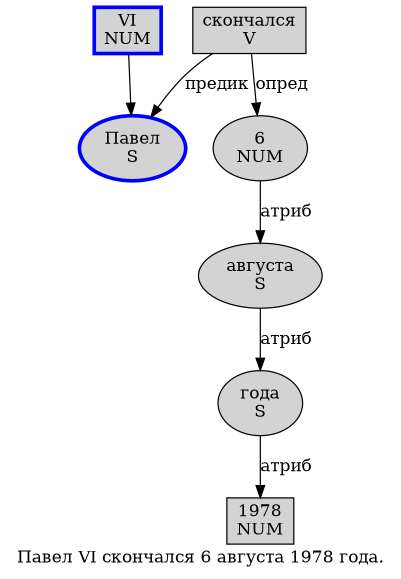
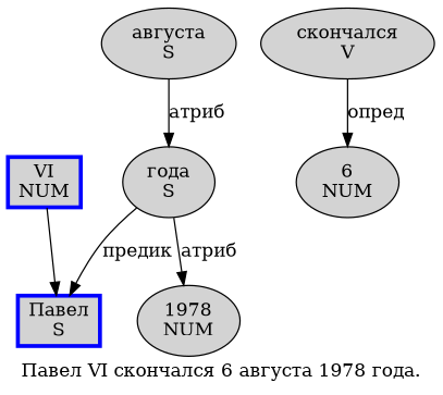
  digraph {
    label="Павел VI скончался 6 августа 1978 года."
    node [fillcolor=lightgray penwidth=1 shape=ellipse style=filled]
-   n1 [color=blue label="Павел\nS" penwidth=3]
+   n1 [color=blue label="Павел\nS" penwidth=3 shape=box]
    n2 [color=blue label="VI\nNUM" penwidth=3 shape=box]
-   n3 [label="скончался\nV" shape=box]
+   n3 [label="скончался\nV"]
    n4 [label="6\nNUM"]
    n5 [label="августа\nS"]
    n6 [label="года\nS"]
-   n7 [label="1978\nNUM" shape=box]
+   n7 [label="1978\nNUM"]
    n2 -> n1
-   n3 -> n1 [label="предик"]
+   n6 -> n1 [label="предик"]
    n3 -> n4 [label="опред"]
-   n4 -> n5 [label="атриб"]
    n5 -> n6 [label="атриб"]
    n6 -> n7 [label="атриб"]
  }
